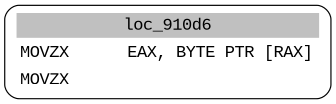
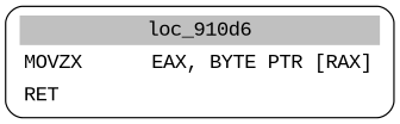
  digraph {
    rankdir=LR
-   n1 [fontname="Courier New" label=<<table border="0" cellborder="0" cellpadding="3"><tr><td align="center" colspan="2" bgcolor="grey">loc_910d6</td></tr><tr><td align="left">MOVZX      EAX, BYTE PTR [RAX]</td></tr><tr><td align="left">MOVZX        </td></tr></table>> shape=Mrecord]
+   n1 [fontname="Courier New" label=<<table border="0" cellborder="0" cellpadding="3"><tr><td align="center" colspan="2" bgcolor="grey">loc_910d6</td></tr><tr><td align="left">MOVZX      EAX, BYTE PTR [RAX]</td></tr><tr><td align="left">RET        </td></tr></table>> shape=Mrecord]
  }
